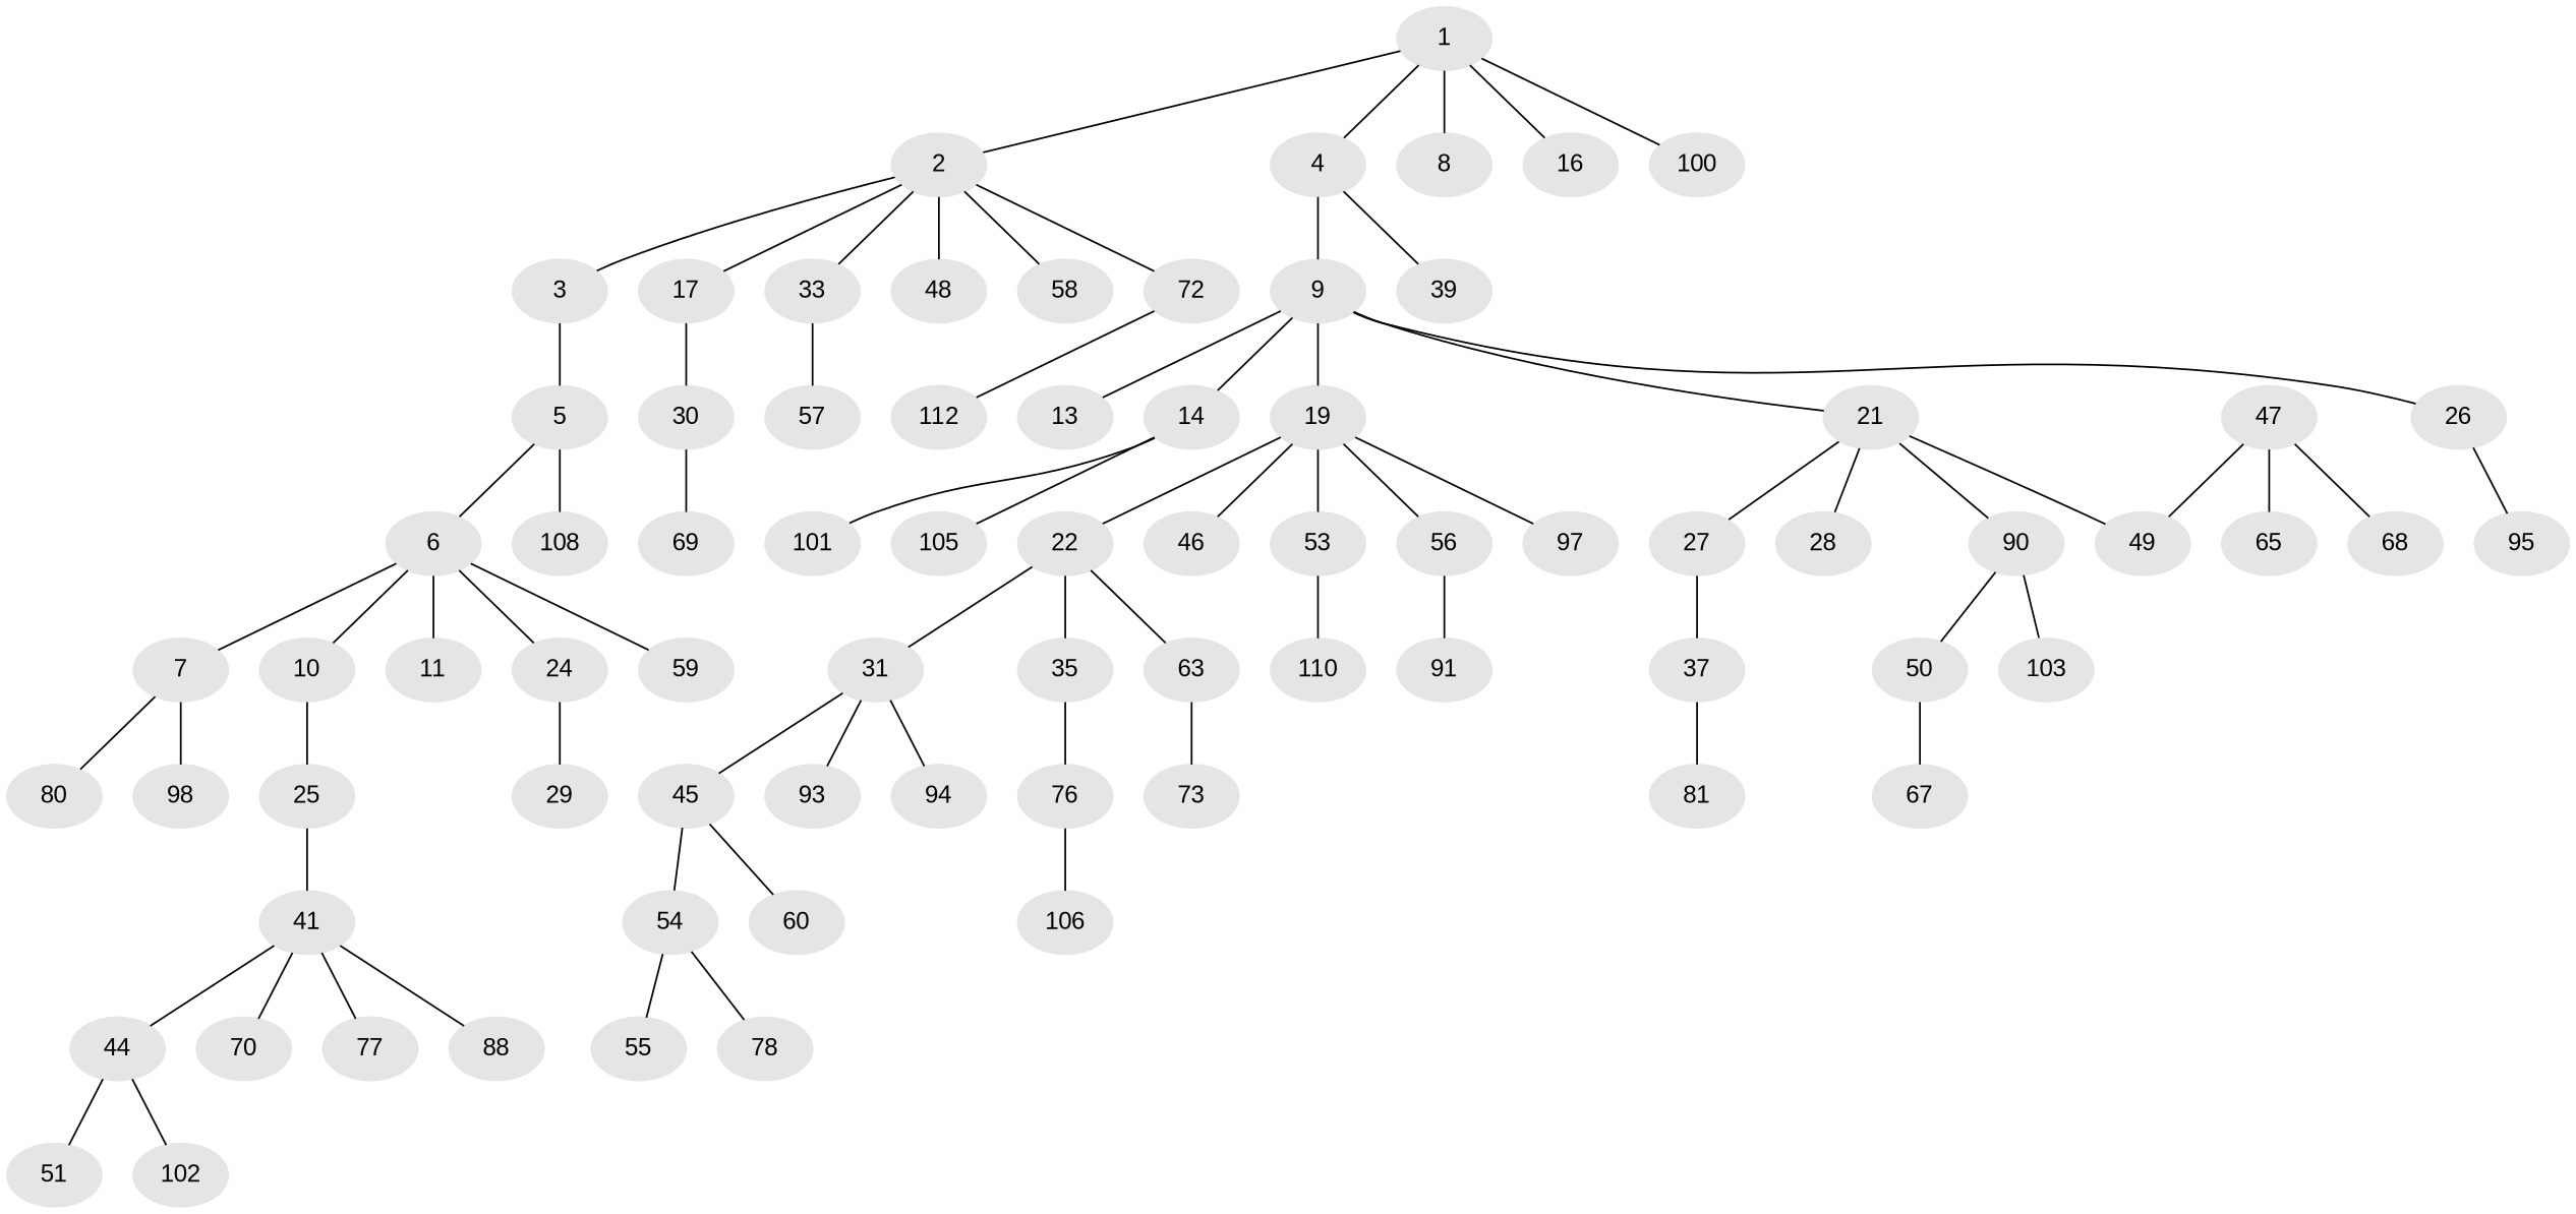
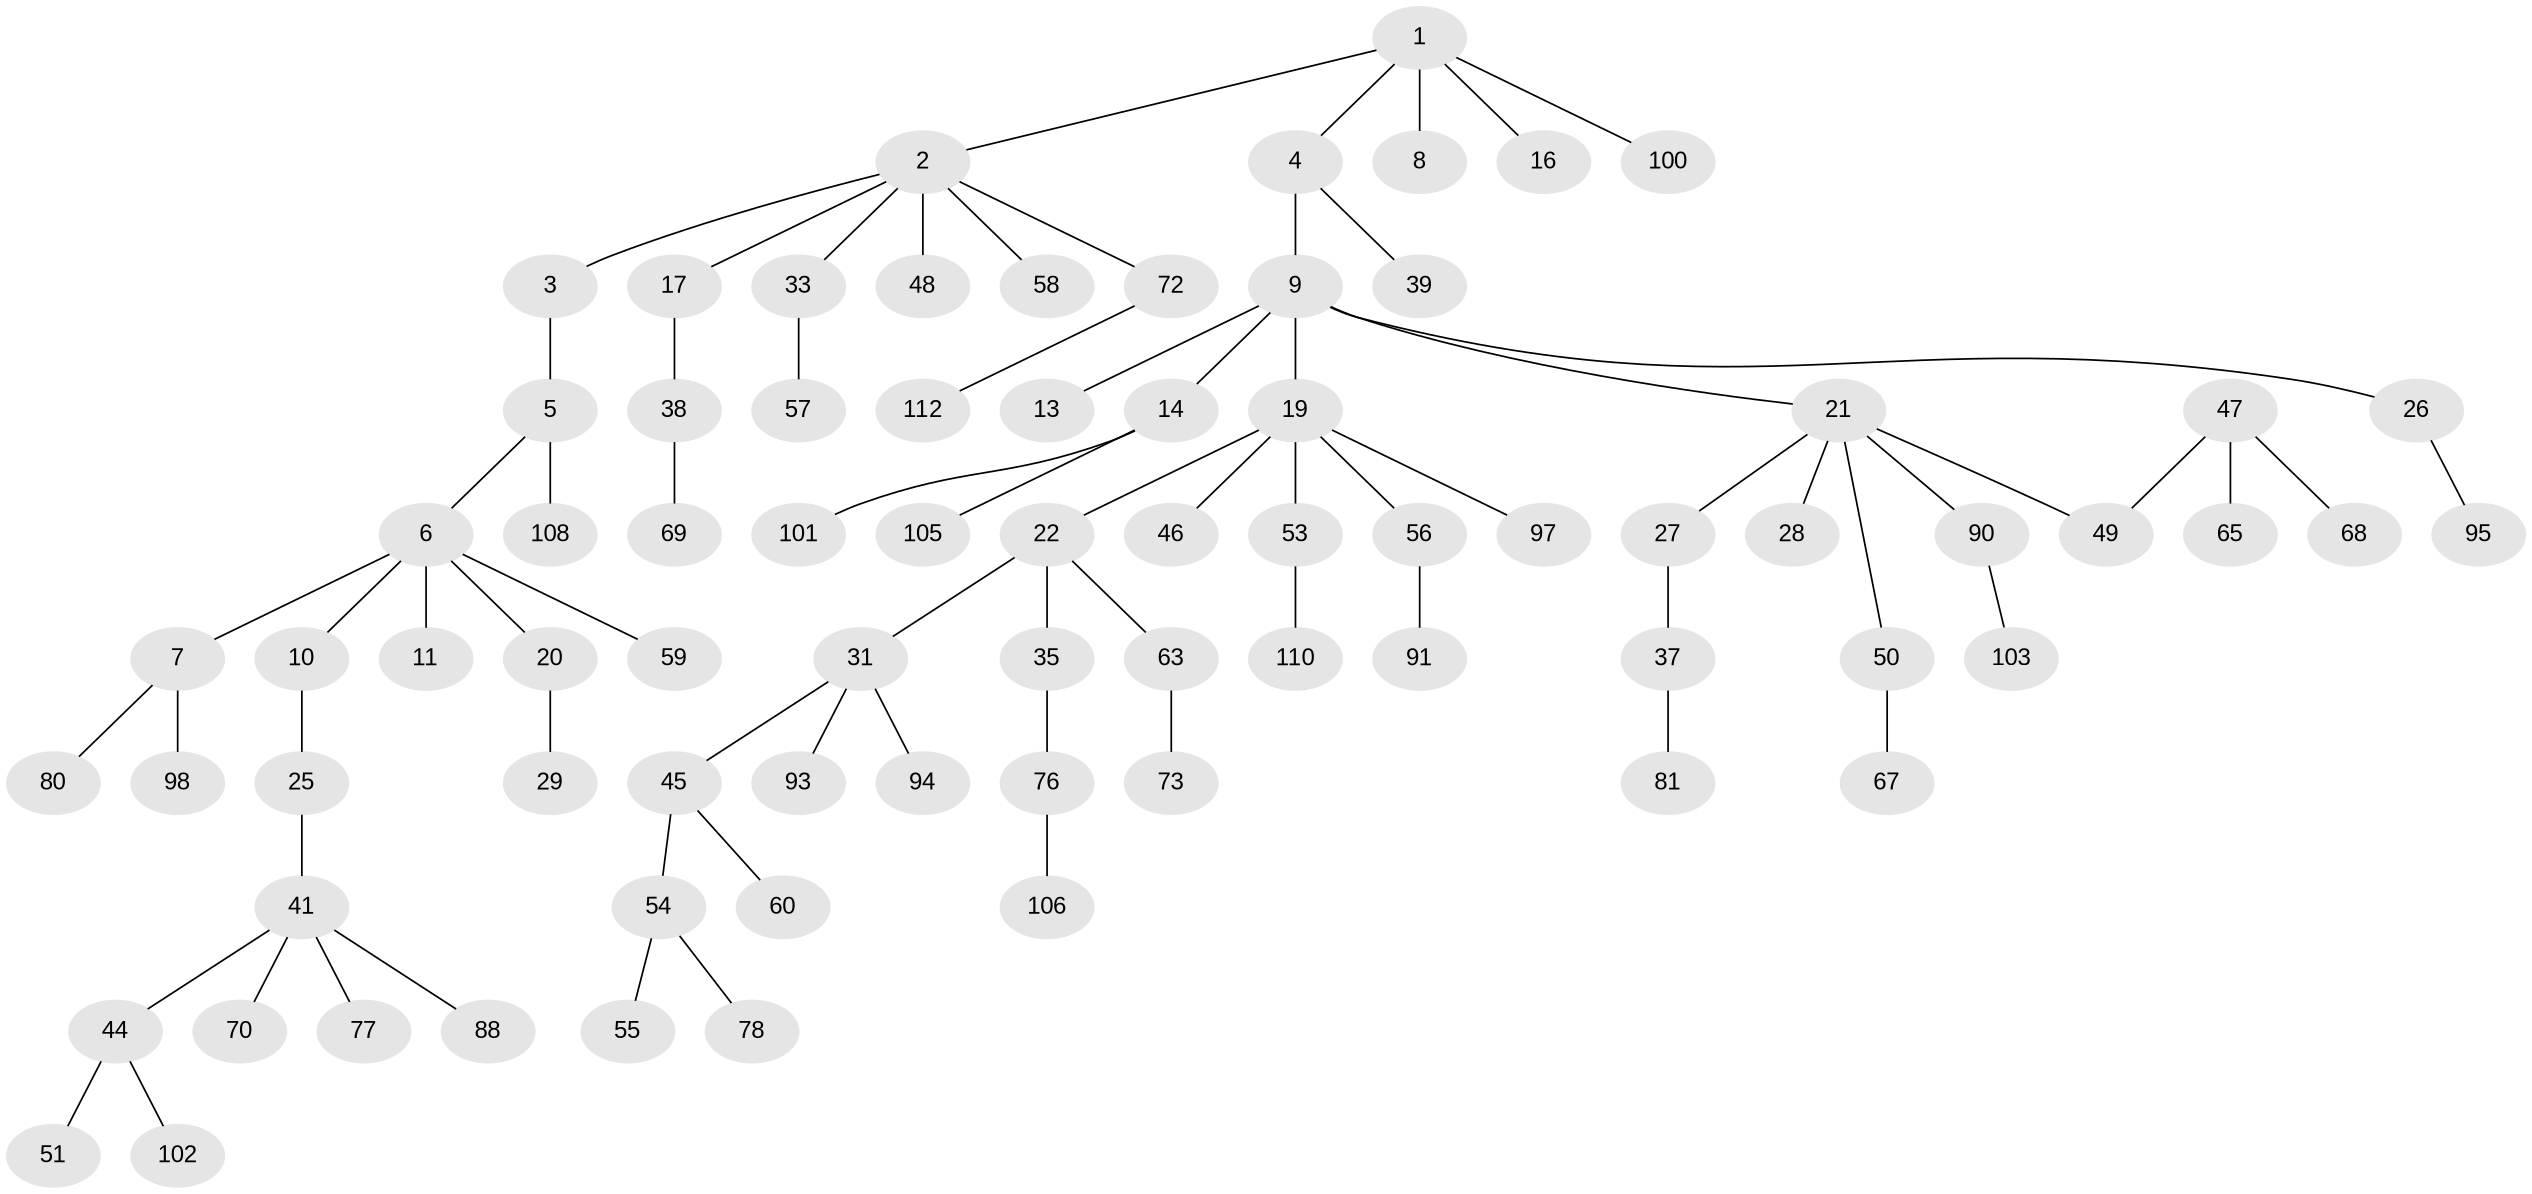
  graph {
    fontname="Liberation Sans"
    node [color=gray90 fontname="Liberation Sans" style=filled]
    edge [fontname="Liberation Sans"]
    2 [super="+26"]
    3 [super="+36"]
    n3 [label=17 super="+24"]
    33 [super="+34"]
    48
    58
    72
    1
    4 [super="+18"]
    8
    16 [super="+23"]
    100
    9 [super="+17"]
    39
    5 [super="+38"]
-   30
+   30 [label=38]
    57
    112
    6 [super="+15"]
    108
    13
    14 [super="+62"]
    19 [super="+84"]
    21 [super="+43"]
    n25 [label=26]
    7 [super="+61"]
    10 [super="+85"]
    11 [super="+111"]
-   20 [label=24]
+   20
    59
    80
    98
    25 [super="+83"]
    29 [super="+52"]
    101
    105
    22 [super="+40"]
    46
    53 [super="+107"]
    56 [super="+96"]
    97
    27 [super="+42"]
    28 [super="+32"]
    50
    90
    49
    95
    41 [super="+64"]
    69 [super="+92"]
    31 [super="+89"]
    35
    63
    110
    91
    37 [super="+82"]
    47 [super="+79"]
    65
    68
    67 [super="+71"]
    103
    45 [super="+104"]
    93
    94
    76
    73 [super="+75"]
    44
    70
    77 [super="+109"]
    88
    81 [super="+86"]
    54
    60 [super="+74"]
    106 [super="+113"]
    51
    102
    55
    78
    2 -- 3
    2 -- n3
    2 -- 33
    2 -- 48
    2 -- 58
    2 -- 72
    3 -- 5
    n3 -- 30
    33 -- 57
    72 -- 112
    1 -- 2
    1 -- 4
    1 -- 8
    1 -- 16
    1 -- 100
    4 -- 9
    4 -- 39
    9 -- 13
    9 -- 14
    9 -- 19
    9 -- 21
    9 -- n25
    5 -- 6
    5 -- 108
    30 -- 69
    6 -- 7
    6 -- 10
    6 -- 11
    6 -- 20
    6 -- 59
    14 -- 101
    14 -- 105
    19 -- 22
    19 -- 46
    19 -- 53
    19 -- 56
    19 -- 97
    21 -- 27
    21 -- 28
-   90 -- 50
+   21 -- 50
    21 -- 90
    21 -- 49
    n25 -- 95
    7 -- 80
    7 -- 98
    10 -- 25
    20 -- 29
    25 -- 41
    22 -- 31
    22 -- 35
    22 -- 63
    53 -- 110
    56 -- 91
    27 -- 37
    50 -- 67
    90 -- 103
    41 -- 44
    41 -- 70
    41 -- 77
    41 -- 88
    31 -- 45
    31 -- 93
    31 -- 94
    35 -- 76
    63 -- 73
    37 -- 81
    47 -- 49
    47 -- 65
    47 -- 68
    45 -- 54
    45 -- 60
    76 -- 106
    44 -- 51
    44 -- 102
    54 -- 55
    54 -- 78
  }
